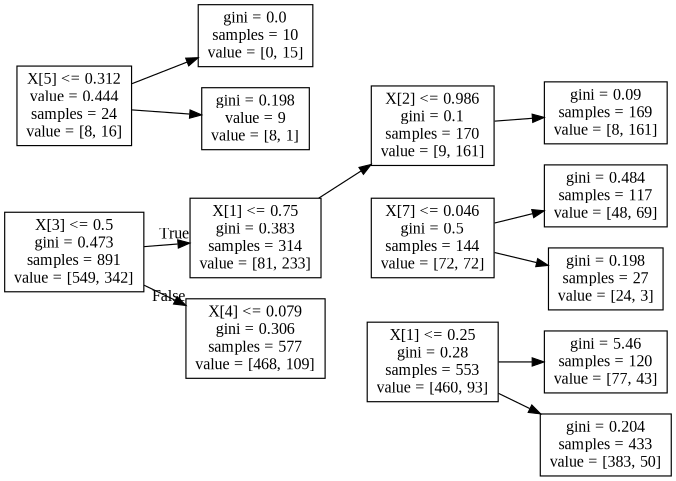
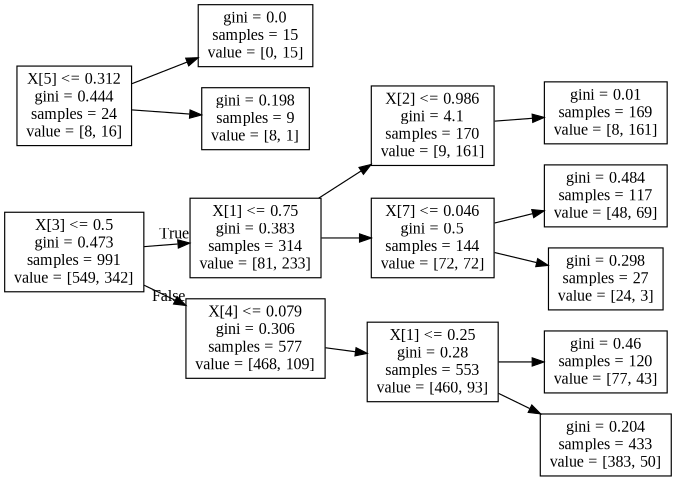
  digraph {
    fontname="Liberation Serif"
    rankdir=LR
    node [fontname="Liberation Serif" shape=box]
    edge [fontname="Liberation Serif"]
-   n1 [label="X[3] <= 0.5\ngini = 0.473\nsamples = 891\nvalue = [549, 342]"]
+   n1 [label="X[3] <= 0.5\ngini = 0.473\nsamples = 991\nvalue = [549, 342]"]
    n2 [label="X[1] <= 0.75\ngini = 0.383\nsamples = 314\nvalue = [81, 233]"]
    n3 [label="X[4] <= 0.079\ngini = 0.306\nsamples = 577\nvalue = [468, 109]"]
-   n4 [label="X[2] <= 0.986\ngini = 0.1\nsamples = 170\nvalue = [9, 161]"]
+   n4 [label="X[2] <= 0.986\ngini = 4.1\nsamples = 170\nvalue = [9, 161]"]
    n5 [label="X[7] <= 0.046\ngini = 0.5\nsamples = 144\nvalue = [72, 72]"]
    n6 [label="X[1] <= 0.25\ngini = 0.28\nsamples = 553\nvalue = [460, 93]"]
-   n7 [label="gini = 0.09\nsamples = 169\nvalue = [8, 161]"]
+   n7 [label="gini = 0.01\nsamples = 169\nvalue = [8, 161]"]
    n8 [label="gini = 0.484\nsamples = 117\nvalue = [48, 69]"]
-   n9 [label="gini = 0.198\nsamples = 27\nvalue = [24, 3]"]
-   n10 [label="X[5] <= 0.312\nvalue = 0.444\nsamples = 24\nvalue = [8, 16]"]
-   n11 [label="gini = 0.0\nsamples = 10\nvalue = [0, 15]"]
-   n12 [label="gini = 0.198\nvalue = 9\nvalue = [8, 1]"]
-   n13 [label="gini = 5.46\nsamples = 120\nvalue = [77, 43]"]
+   n9 [label="gini = 0.298\nsamples = 27\nvalue = [24, 3]"]
+   n10 [label="X[5] <= 0.312\ngini = 0.444\nsamples = 24\nvalue = [8, 16]"]
+   n11 [label="gini = 0.0\nsamples = 15\nvalue = [0, 15]"]
+   n12 [label="gini = 0.198\nsamples = 9\nvalue = [8, 1]"]
+   n13 [label="gini = 0.46\nsamples = 120\nvalue = [77, 43]"]
    n14 [label="gini = 0.204\nsamples = 433\nvalue = [383, 50]"]
    n1 -> n2 [headlabel=True labelangle=45 labeldistance=2.5]
    n1 -> n3 [headlabel=False labelangle=-45 labeldistance=2.5]
    n2 -> n4
+   n2 -> n5
+   n3 -> n6
    n4 -> n7
    n5 -> n8
    n5 -> n9
    n6 -> n13
    n6 -> n14
    n10 -> n11
    n10 -> n12
  }
